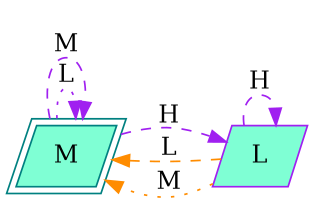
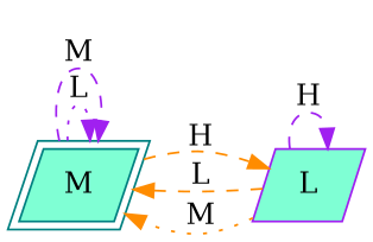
  digraph {
    rankdir=LR
    node [style=filled fillcolor=aquamarine shape=parallelogram]
    edge [color=purple style=dashed]
    n1 [label=M peripheries=2 color=teal]
    n2 [label=L color=purple]
    n1 -> n1 [label=L style=dotted]
    n1 -> n1 [label=M]
-   n1 -> n2 [label=H]
+   n1 -> n2 [label=H color=darkorange]
    n2 -> n1 [label=L color=darkorange]
    n2 -> n1 [label=M color=darkorange style=dotted]
    n2 -> n2 [label=H]
  }
